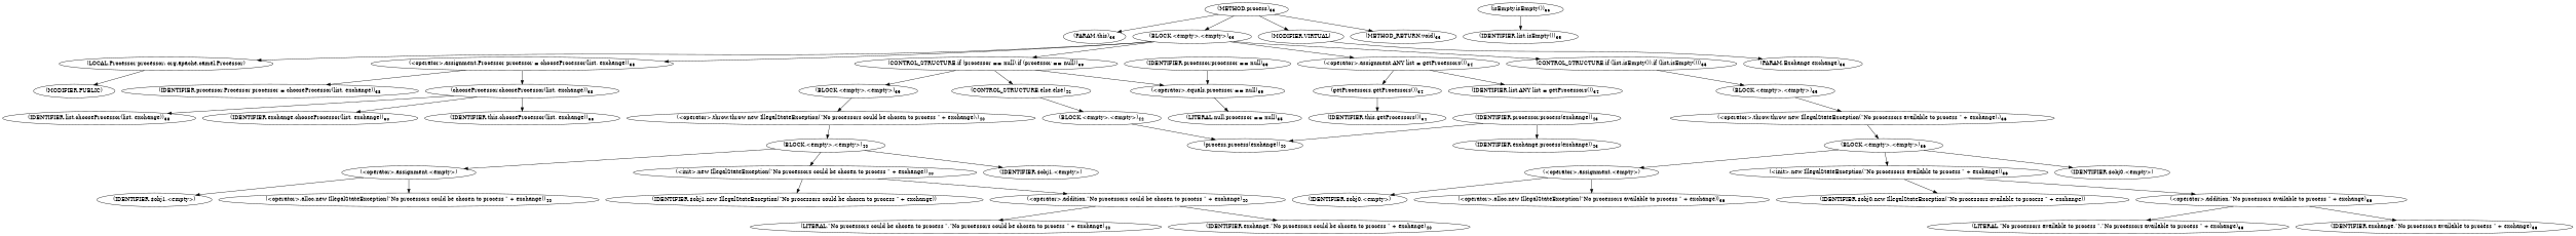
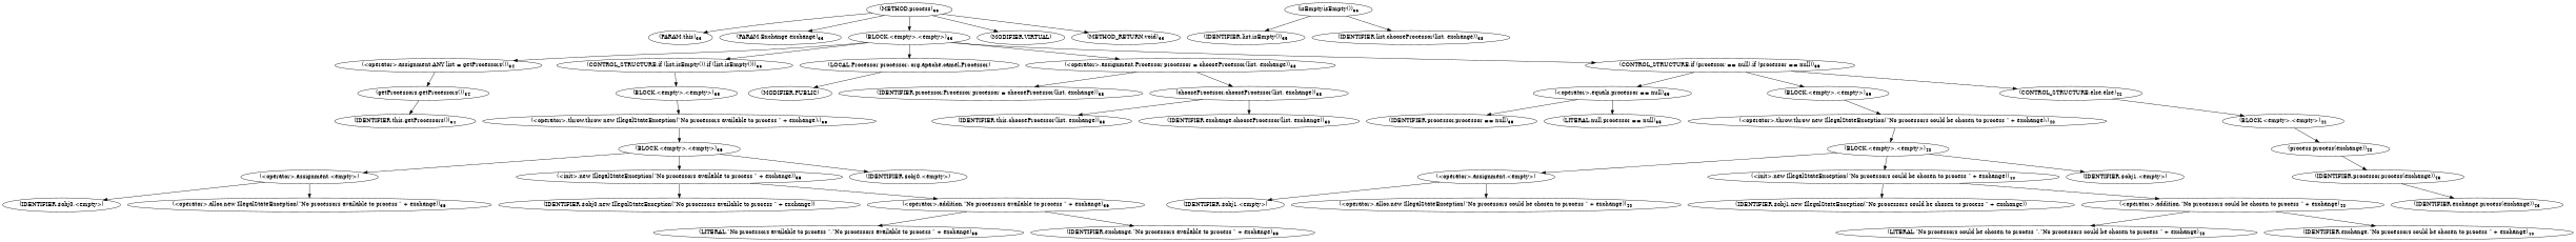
  digraph {
    n1 [label=<(METHOD,process)<SUB>33</SUB>>]
    n2 [label=<(PARAM,this)<SUB>33</SUB>>]
    n3 [label=<(PARAM,Exchange exchange)<SUB>33</SUB>>]
    n4 [label=<(BLOCK,&lt;empty&gt;,&lt;empty&gt;)<SUB>33</SUB>>]
    n5 [label=<(MODIFIER,VIRTUAL)>]
    n6 [label=<(METHOD_RETURN,void)<SUB>33</SUB>>]
    n7 [label=<(&lt;operator&gt;.assignment,ANY list = getProcessors())<SUB>34</SUB>>]
    n8 [label=<(CONTROL_STRUCTURE,if (list.isEmpty()),if (list.isEmpty()))<SUB>35</SUB>>]
    n9 [label=<(LOCAL,Processor processor: org.apache.camel.Processor)>]
    n10 [label=<(&lt;operator&gt;.assignment,Processor processor = chooseProcessor(list, exchange))<SUB>38</SUB>>]
    n11 [label=<(CONTROL_STRUCTURE,if (processor == null),if (processor == null))<SUB>39</SUB>>]
    n12 [label=<(MODIFIER,PUBLIC)>]
-   n13 [label=<(IDENTIFIER,list,ANY list = getProcessors())<SUB>34</SUB>>]
    n14 [label=<(getProcessors,getProcessors())<SUB>34</SUB>>]
    n15 [label=<(BLOCK,&lt;empty&gt;,&lt;empty&gt;)<SUB>35</SUB>>]
    n16 [label=<(IDENTIFIER,processor,Processor processor = chooseProcessor(list, exchange))<SUB>38</SUB>>]
    n17 [label=<(chooseProcessor,chooseProcessor(list, exchange))<SUB>38</SUB>>]
    n18 [label=<(&lt;operator&gt;.equals,processor == null)<SUB>39</SUB>>]
    n19 [label=<(BLOCK,&lt;empty&gt;,&lt;empty&gt;)<SUB>39</SUB>>]
    n20 [label=<(CONTROL_STRUCTURE,else,else)<SUB>42</SUB>>]
    n21 [label=<(IDENTIFIER,this,getProcessors())<SUB>34</SUB>>]
    n22 [label=<(isEmpty,isEmpty())<SUB>35</SUB>>]
    n23 [label=<(IDENTIFIER,list,isEmpty())<SUB>35</SUB>>]
    n24 [label=<(&lt;operator&gt;.throw,throw new IllegalStateException(&quot;No processors available to process &quot; + exchange);)<SUB>36</SUB>>]
    n25 [label=<(BLOCK,&lt;empty&gt;,&lt;empty&gt;)<SUB>36</SUB>>]
    n26 [label=<(&lt;operator&gt;.assignment,&lt;empty&gt;)>]
    n27 [label=<(&lt;init&gt;,new IllegalStateException(&quot;No processors available to process &quot; + exchange))<SUB>36</SUB>>]
    n28 [label=<(IDENTIFIER,$obj0,&lt;empty&gt;)>]
    n29 [label=<(IDENTIFIER,$obj0,&lt;empty&gt;)>]
    n30 [label=<(&lt;operator&gt;.alloc,new IllegalStateException(&quot;No processors available to process &quot; + exchange))<SUB>36</SUB>>]
    n31 [label=<(IDENTIFIER,$obj0,new IllegalStateException(&quot;No processors available to process &quot; + exchange))>]
    n32 [label=<(&lt;operator&gt;.addition,&quot;No processors available to process &quot; + exchange)<SUB>36</SUB>>]
    n33 [label=<(LITERAL,&quot;No processors available to process &quot;,&quot;No processors available to process &quot; + exchange)<SUB>36</SUB>>]
    n34 [label=<(IDENTIFIER,exchange,&quot;No processors available to process &quot; + exchange)<SUB>36</SUB>>]
    n35 [label=<(IDENTIFIER,this,chooseProcessor(list, exchange))<SUB>38</SUB>>]
    n36 [label=<(IDENTIFIER,list,chooseProcessor(list, exchange))<SUB>38</SUB>>]
    n37 [label=<(IDENTIFIER,exchange,chooseProcessor(list, exchange))<SUB>30</SUB>>]
    n38 [label=<(IDENTIFIER,processor,processor == null)<SUB>39</SUB>>]
    n39 [label=<(LITERAL,null,processor == null)<SUB>35</SUB>>]
    n40 [label=<(&lt;operator&gt;.throw,throw new IllegalStateException(&quot;No processors could be chosen to process &quot; + exchange);)<SUB>40</SUB>>]
    n41 [label=<(BLOCK,&lt;empty&gt;,&lt;empty&gt;)<SUB>42</SUB>>]
    n42 [label=<(BLOCK,&lt;empty&gt;,&lt;empty&gt;)<SUB>40</SUB>>]
    n43 [label=<(&lt;operator&gt;.assignment,&lt;empty&gt;)>]
    n44 [label=<(&lt;init&gt;,new IllegalStateException(&quot;No processors could be chosen to process &quot; + exchange))<SUB>40</SUB>>]
    n45 [label=<(IDENTIFIER,$obj1,&lt;empty&gt;)>]
    n46 [label=<(IDENTIFIER,$obj1,&lt;empty&gt;)>]
    n47 [label=<(&lt;operator&gt;.alloc,new IllegalStateException(&quot;No processors could be chosen to process &quot; + exchange))<SUB>40</SUB>>]
    n48 [label=<(IDENTIFIER,$obj1,new IllegalStateException(&quot;No processors could be chosen to process &quot; + exchange))>]
    n49 [label=<(&lt;operator&gt;.addition,&quot;No processors could be chosen to process &quot; + exchange)<SUB>40</SUB>>]
    n50 [label=<(LITERAL,&quot;No processors could be chosen to process &quot;,&quot;No processors could be chosen to process &quot; + exchange)<SUB>40</SUB>>]
    n51 [label=<(IDENTIFIER,exchange,&quot;No processors could be chosen to process &quot; + exchange)<SUB>40</SUB>>]
    n52 [label=<(process,process(exchange))<SUB>40</SUB>>]
    n53 [label=<(IDENTIFIER,processor,process(exchange))<SUB>43</SUB>>]
    n54 [label=<(IDENTIFIER,exchange,process(exchange))<SUB>43</SUB>>]
    n1 -> n2
-   n5 -> n3
+   n1 -> n3
    n1 -> n4
    n1 -> n5
    n1 -> n6
    n4 -> n7
    n4 -> n8
    n4 -> n9
    n4 -> n10
    n4 -> n11
-   n7 -> n13
    n7 -> n14
    n8 -> n15
    n9 -> n12
    n10 -> n16
    n10 -> n17
    n11 -> n18
    n11 -> n19
    n11 -> n20
    n14 -> n21
    n15 -> n24
    n17 -> n35
-   n17 -> n36
+   n22 -> n36
    n17 -> n37
-   n38 -> n18
+   n18 -> n38
    n18 -> n39
    n19 -> n40
    n20 -> n41
    n22 -> n23
    n24 -> n25
    n25 -> n26
    n25 -> n27
    n25 -> n28
    n26 -> n29
    n26 -> n30
    n27 -> n31
    n27 -> n32
    n32 -> n33
    n32 -> n34
    n40 -> n42
    n41 -> n52
    n42 -> n43
    n42 -> n44
    n42 -> n45
    n43 -> n46
    n43 -> n47
    n44 -> n48
    n44 -> n49
    n49 -> n50
    n49 -> n51
-   n53 -> n52
+   n52 -> n53
    n53 -> n54
  }
